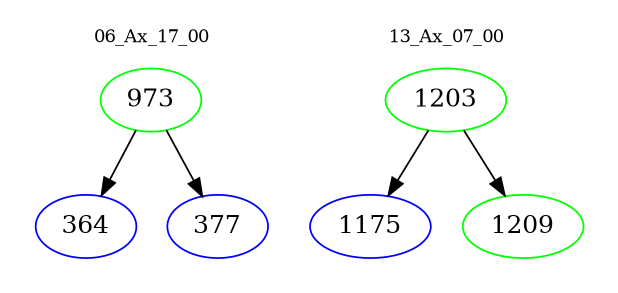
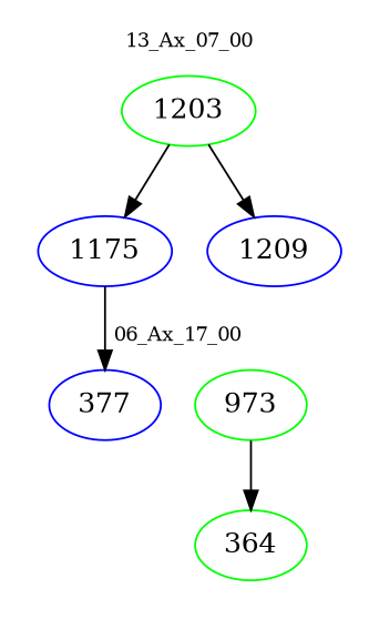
  digraph {
    node [color=blue]
    edge [color=black]
    n1 [color=green label=973]
-   n2 [label=364]
+   n2 [color=green label=364]
    n3 [label=377]
    n4 [color=green label=1203]
    n5 [label=1175]
-   n6 [color=green label=1209]
+   n6 [label=1209]
    subgraph cluster_1 {
      color=white
      fontsize=10
      label="06_Ax_17_00"
      n1
      n2
      n3
    }
    subgraph cluster_2 {
      color=white
      fontsize=10
      label="13_Ax_07_00"
      n4
      n5
      n6
    }
    n1 -> n2
-   n1 -> n3
+   n5 -> n3
    n4 -> n5
    n4 -> n6
  }
